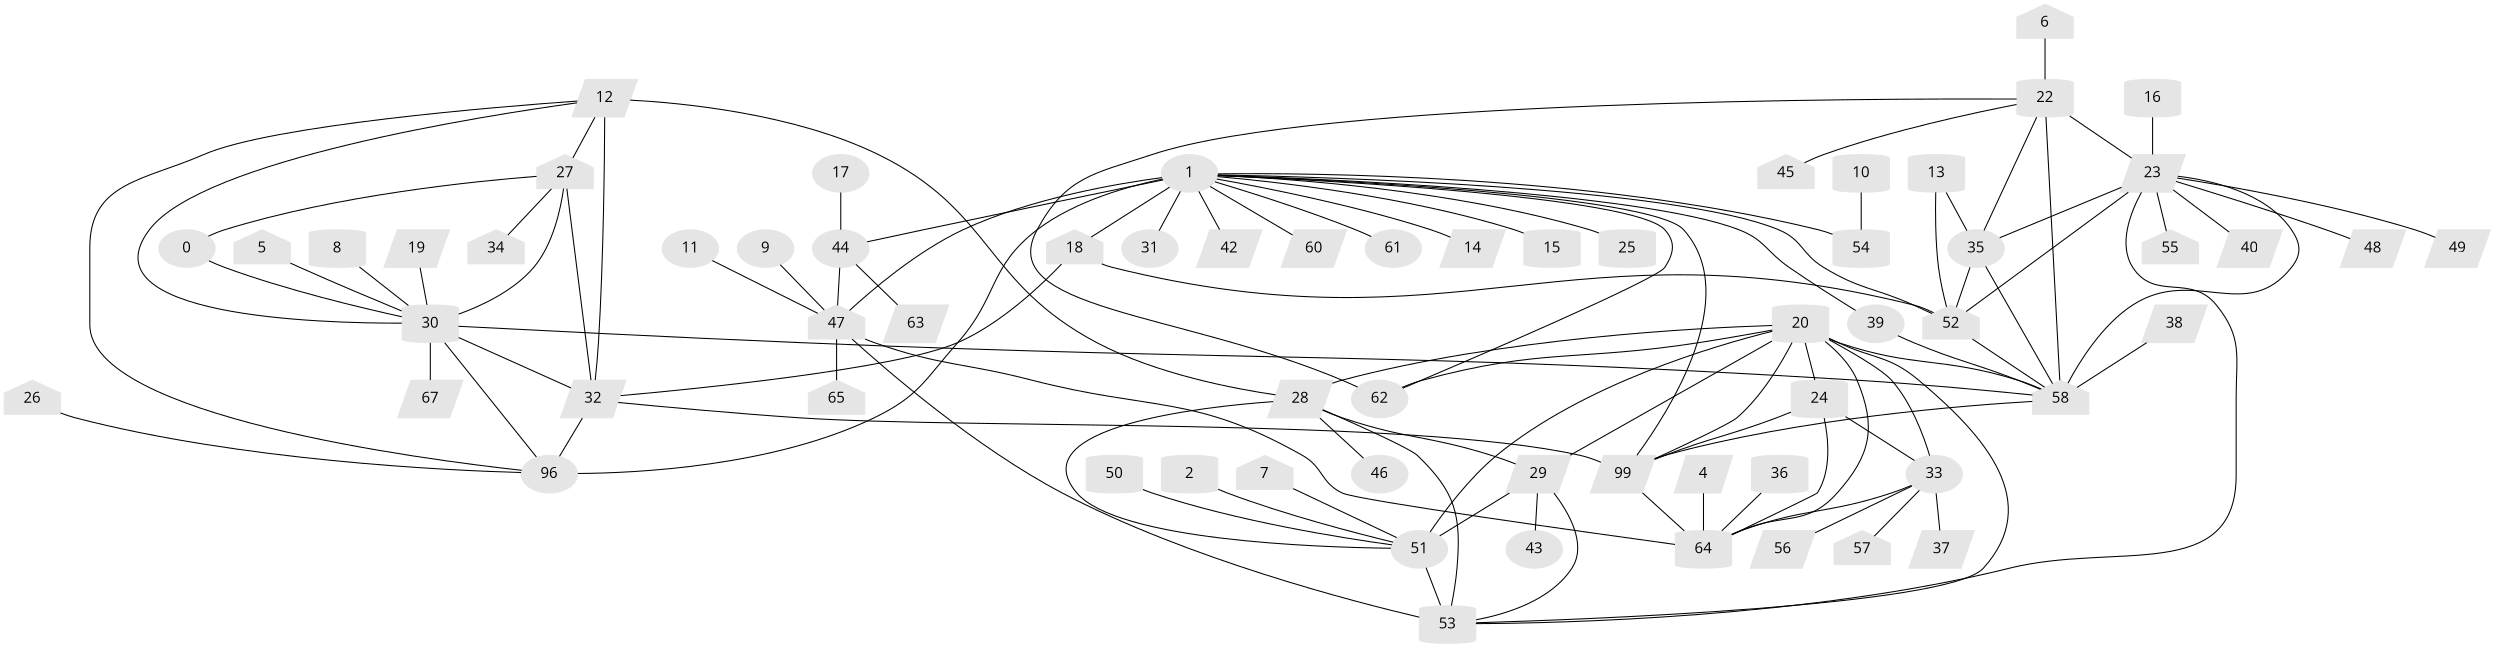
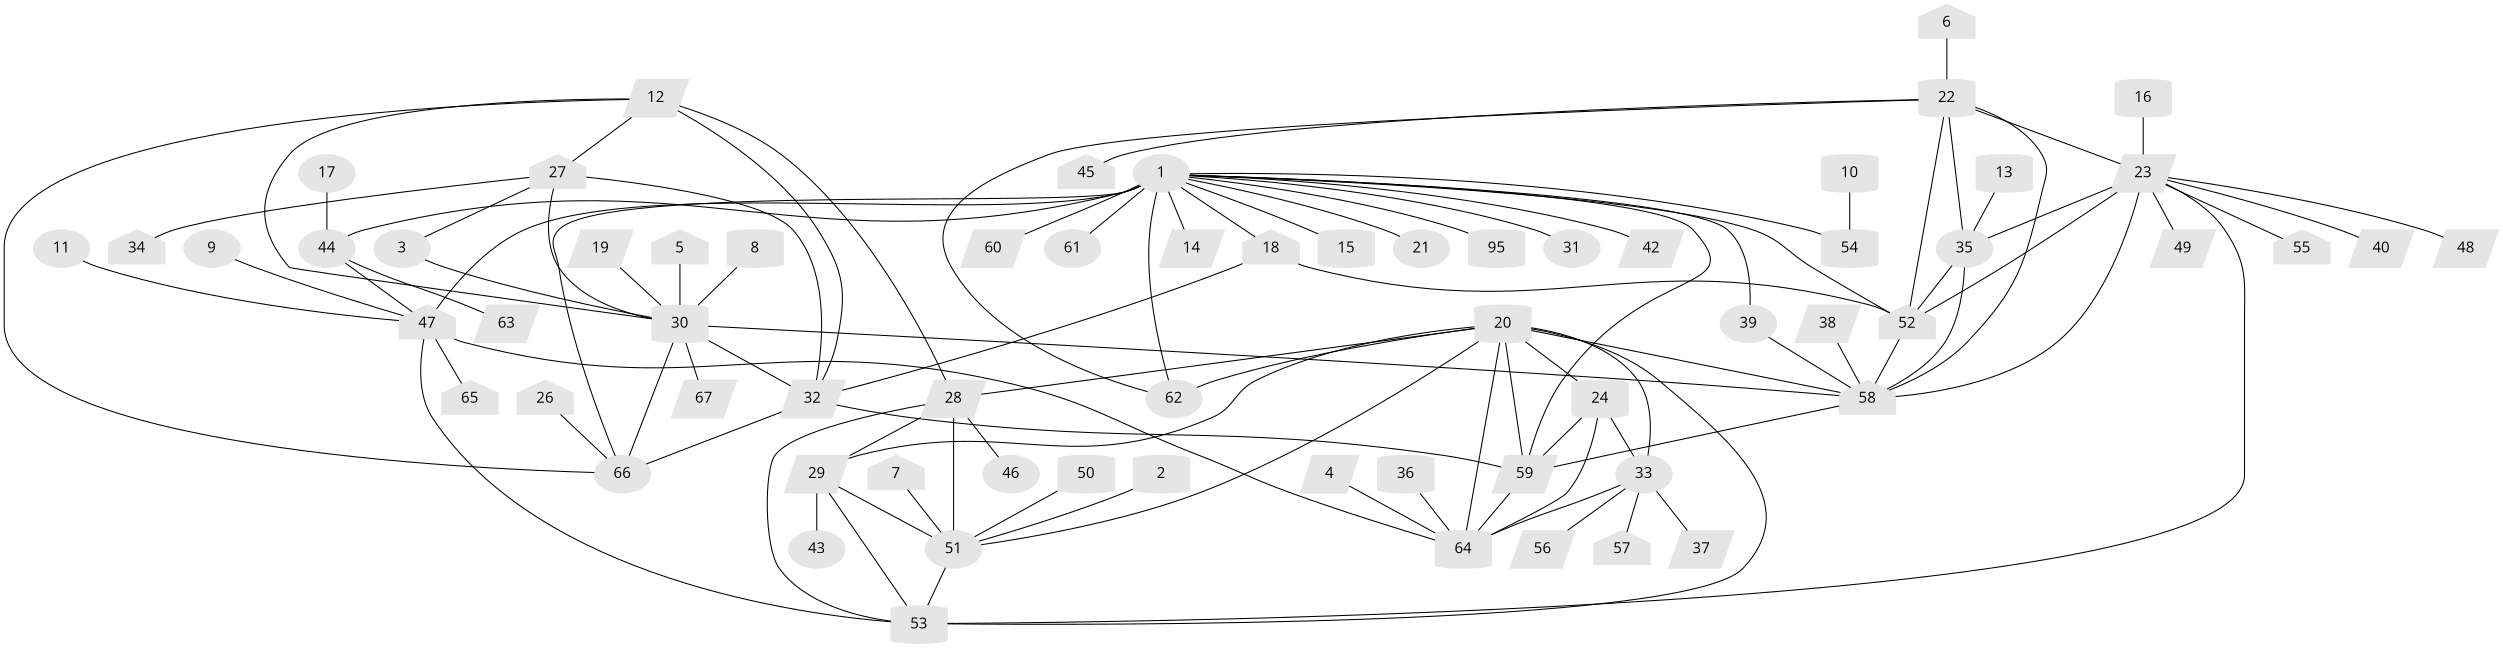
  graph {
    fontname="Open Sans"
    node [color=gray90 fontname="Open Sans" shape=parallelogram style=filled]
    edge [fontname="Open Sans" weight=1.0]
    1 [shape=ellipse]
    14
    15 [shape=cylinder]
    18 [shape=house]
-   25 [shape=cylinder]
+   21 [shape=ellipse]
+   25 [shape=cylinder label=95]
    31 [shape=ellipse]
    39 [shape=ellipse]
    42
    44 [shape=ellipse]
    47 [shape=house]
    52 [shape=house]
    54 [shape=cylinder]
-   59 [label=99]
+   59
    60
    61 [shape=ellipse]
    62 [shape=ellipse]
-   66 [shape=ellipse label=96]
+   66 [shape=ellipse]
    32
    58 [shape=house]
    63
    64 [shape=cylinder]
    53 [shape=cylinder]
    65 [shape=house]
    2 [shape=cylinder]
    51 [shape=ellipse]
-   3 [shape=ellipse label=0]
+   3 [shape=ellipse]
    30 [shape=cylinder]
    67
    4
    5 [shape=house]
    6 [shape=house]
    22 [shape=cylinder]
    35 [shape=ellipse]
    23
    45 [shape=house]
    7 [shape=house]
    8 [shape=cylinder]
    9 [shape=ellipse]
    10 [shape=cylinder]
    11 [shape=ellipse]
    12
    27 [shape=house]
    28
    34 [shape=house]
    29
    46 [shape=ellipse]
    13 [shape=cylinder]
    16 [shape=cylinder]
    40
    48
    49
    55 [shape=house]
    17 [shape=ellipse]
    19
    20 [shape=cylinder]
    24 [shape=cylinder]
    33 [shape=ellipse]
    43 [shape=ellipse]
    37
    56
    57 [shape=house]
    26 [shape=house]
    36 [shape=cylinder]
    38
    50 [shape=cylinder]
    1 -- 14
    1 -- 15
    1 -- 18
+   1 -- 21
    1 -- 25
    1 -- 31
    1 -- 39
    1 -- 42
    1 -- 44 [weight=4.0]
    1 -- 47 [weight=4.0]
    1 -- 52
    1 -- 54
    1 -- 59
    1 -- 60
    1 -- 61
    1 -- 62
    1 -- 66
    18 -- 52
    18 -- 32
    39 -- 58
    44 -- 47
    44 -- 63
    47 -- 64
    47 -- 53 [weight=2.0]
    47 -- 65
    52 -- 58
    59 -- 64
    32 -- 59
    32 -- 66 [weight=2.0]
    58 -- 59
    2 -- 51
    51 -- 53 [weight=2.0]
    3 -- 30
    30 -- 66
    30 -- 32 [weight=2.0]
    30 -- 58
    30 -- 67
    4 -- 64
    5 -- 30
    6 -- 22
-   13 -- 52 [weight=2.0]
+   22 -- 52 [weight=2.0]
    22 -- 62
    22 -- 58 [weight=2.0]
    22 -- 35 [weight=2.0]
    22 -- 23 [weight=2.0]
    22 -- 45
    35 -- 52
    35 -- 58
    23 -- 52
    23 -- 58
    23 -- 53
    23 -- 35
    23 -- 40
    23 -- 48
    23 -- 49
    23 -- 55
    7 -- 51
    8 -- 30
    9 -- 47
    10 -- 54
    11 -- 47
    12 -- 66
    12 -- 32 [weight=2.0]
    12 -- 30
    12 -- 27
    12 -- 28
    27 -- 32 [weight=2.0]
    27 -- 3
    27 -- 30
    27 -- 34
    28 -- 53
    28 -- 51 [weight=2.0]
    28 -- 29
    28 -- 46
    29 -- 53
    29 -- 51 [weight=2.0]
    29 -- 43
    13 -- 35
    16 -- 23
    17 -- 44
    19 -- 30
    20 -- 59 [weight=2.0]
    20 -- 62
    20 -- 58
    20 -- 64 [weight=2.0]
    20 -- 53
    20 -- 51 [weight=2.0]
    20 -- 28
    20 -- 29
    20 -- 24 [weight=2.0]
    20 -- 33 [weight=2.0]
    24 -- 59
    24 -- 64
    24 -- 33
    33 -- 64
    33 -- 37
    33 -- 56
    33 -- 57
    26 -- 66
    36 -- 64
    38 -- 58
    50 -- 51
  }
